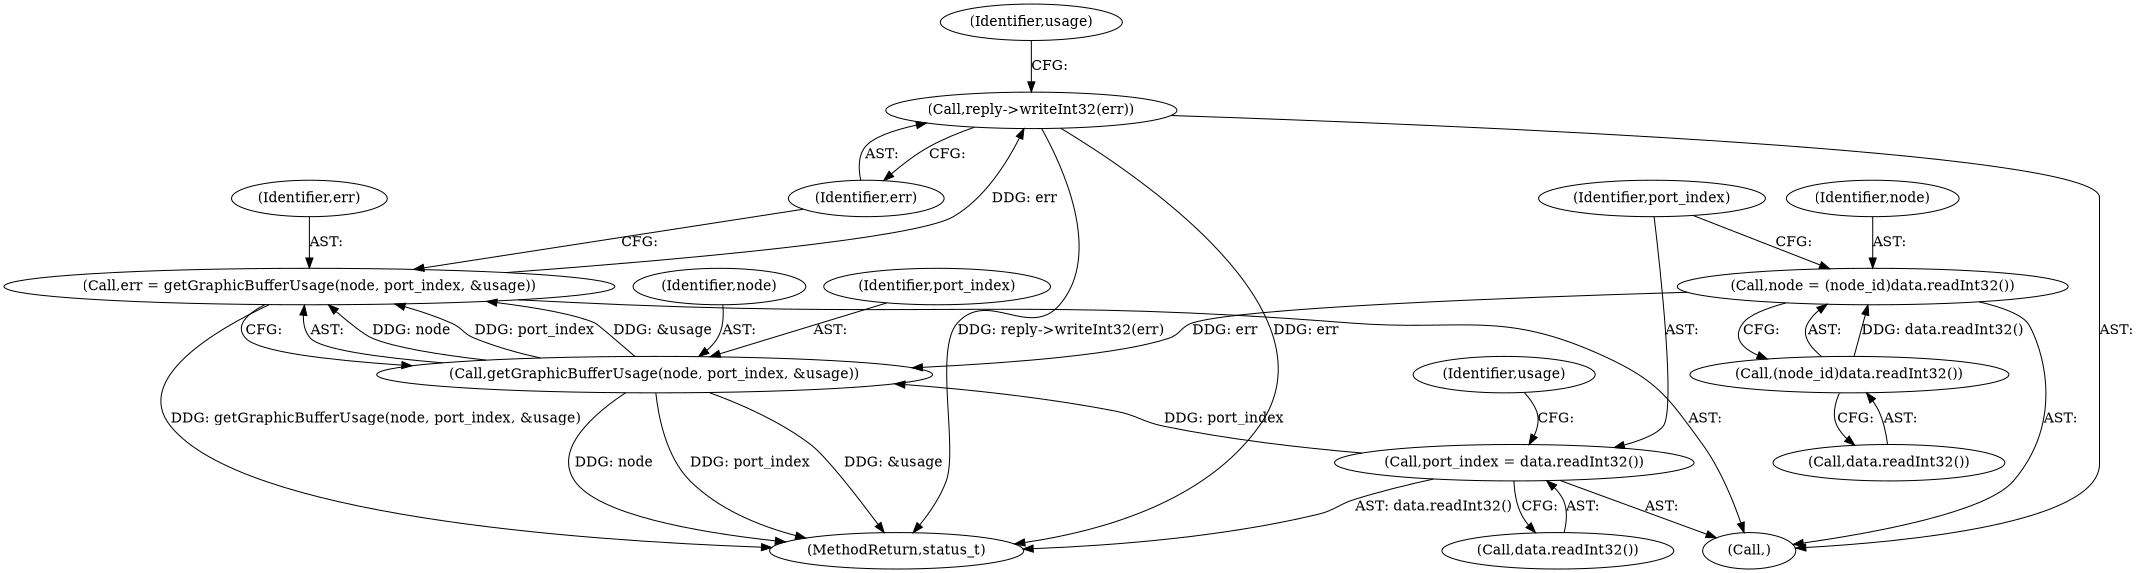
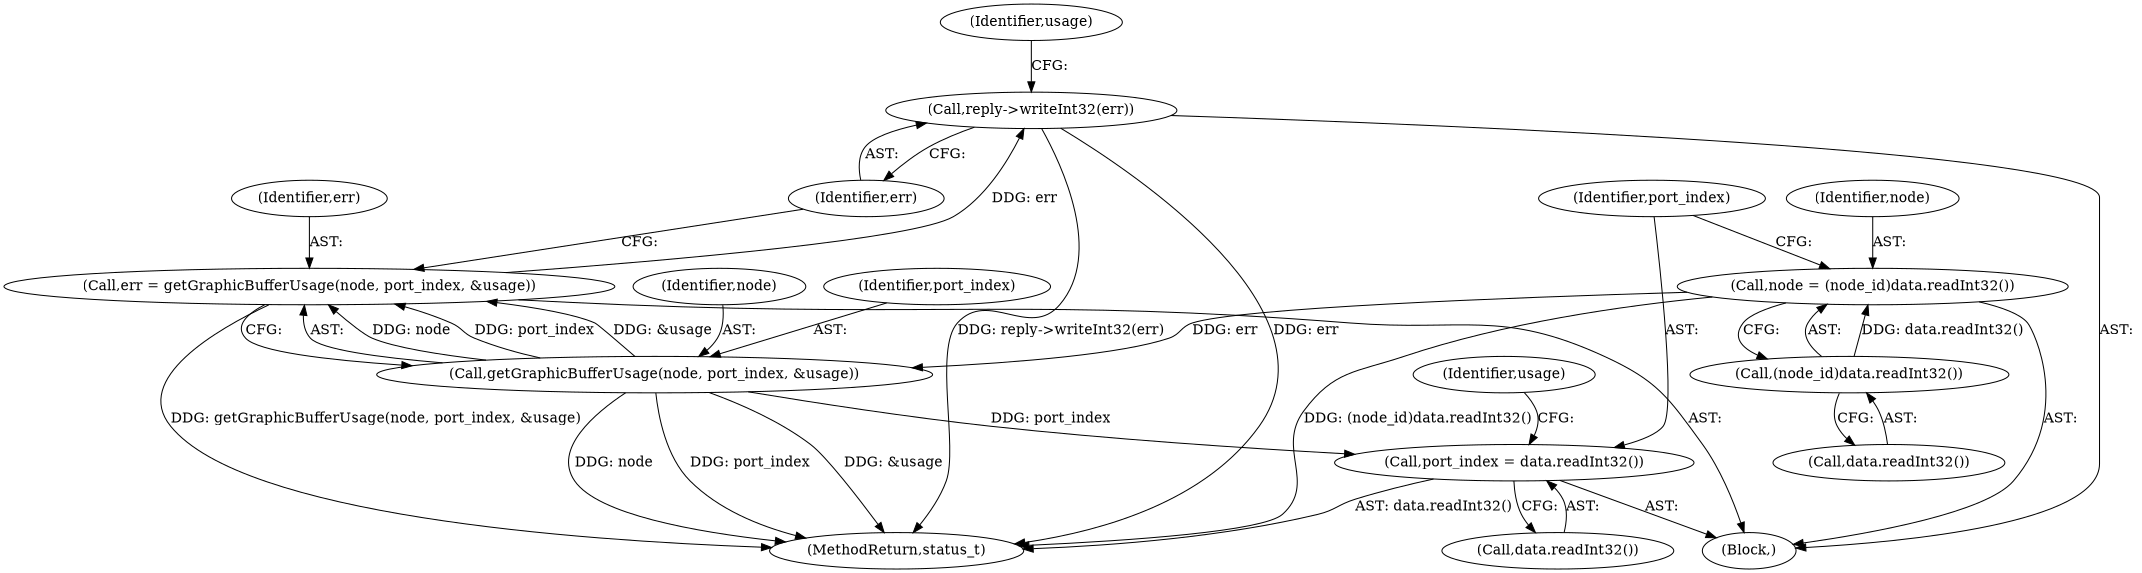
  digraph {
    n1 [label="(Call,reply->writeInt32(err))"]
-   n2 [label="(Call,)"]
+   n2 [label="(Block,)"]
    n3 [label="(Identifier,err)"]
    n4 [label="(MethodReturn,status_t)"]
    n5 [label="(Call,err = getGraphicBufferUsage(node, port_index, &usage))"]
    n6 [label="(Call,getGraphicBufferUsage(node, port_index, &usage))"]
    n7 [label="(Call,node = (node_id)data.readInt32())"]
    n8 [label="(Call,(node_id)data.readInt32())"]
    n9 [label="(Call,data.readInt32())"]
    n10 [label="(Call,port_index = data.readInt32())"]
    n11 [label="(Call,data.readInt32())"]
    n12 [label="(Identifier,usage)"]
    n13 [label="(Identifier,err)"]
    n14 [label="(Identifier,node)"]
    n15 [label="(Identifier,usage)"]
    n16 [label="(Identifier,port_index)"]
    n17 [label="(Identifier,port_index)"]
    n18 [label="(Identifier,node)"]
    n1 -> n2 [label="AST: "]
    n1 -> n3 [label="CFG: "]
    n1 -> n4 [label="DDG: reply->writeInt32(err)"]
    n1 -> n4 [label="DDG: err"]
    n3 -> n1 [label="AST: "]
    n3 -> n5 [label="CFG: "]
    n5 -> n1 [label="DDG: err"]
    n5 -> n2 [label="AST: "]
    n5 -> n4 [label="DDG: getGraphicBufferUsage(node, port_index, &usage)"]
    n5 -> n6 [label="CFG: "]
    n6 -> n4 [label="DDG: node"]
    n6 -> n4 [label="DDG: port_index"]
    n6 -> n4 [label="DDG: &usage"]
    n6 -> n5 [label="AST: "]
    n6 -> n5 [label="DDG: node"]
    n6 -> n5 [label="DDG: port_index"]
    n6 -> n5 [label="DDG: &usage"]
    n7 -> n2 [label="AST: "]
+   n7 -> n4 [label="DDG: (node_id)data.readInt32()"]
    n7 -> n6 [label="DDG: err"]
    n7 -> n8 [label="CFG: "]
    n8 -> n7 [label="AST: "]
    n8 -> n7 [label="DDG: data.readInt32()"]
    n8 -> n9 [label="CFG: "]
    n9 -> n8 [label="AST: "]
    n10 -> n2 [label="AST: "]
    n10 -> n4 [label="AST: data.readInt32()"]
-   n10 -> n6 [label="DDG: port_index"]
+   n6 -> n10 [label="DDG: port_index"]
    n10 -> n11 [label="CFG: "]
    n11 -> n10 [label="AST: "]
    n12 -> n10 [label="CFG: "]
    n13 -> n5 [label="AST: "]
    n14 -> n6 [label="AST: "]
    n15 -> n1 [label="CFG: "]
    n16 -> n6 [label="AST: "]
    n17 -> n7 [label="CFG: "]
    n17 -> n10 [label="AST: "]
    n18 -> n7 [label="AST: "]
  }
